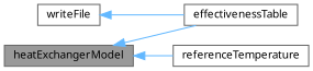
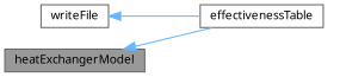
  digraph {
    fontname="Noto Sans"
    rankdir=LR
    node [color=gray40 fillcolor=white fontname="Noto Sans" fontsize=10 shape=box style=filled]
    edge [color=steelblue1 dir=back fontname="Noto Sans" fontsize=10 labelfontname=Helvetica labelfontsize=10 style=solid]
    n1 [fillcolor=grey60 fontcolor=black height=0.2 label=heatExchangerModel width=0.4]
    n2 [height=0.2 label=effectivenessTable width=0.4]
-   n3 [height=0.2 label=referenceTemperature width=0.4]
    n4 [height=0.2 label=writeFile width=0.4]
    n1 -> n2
-   n1 -> n3
    n4 -> n2
  }
